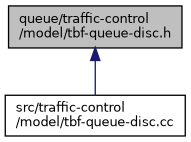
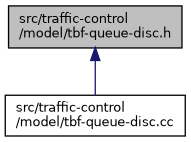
  digraph {
    node [color=black fontname=Helvetica fontsize=10 shape=record style=filled]
-   n1 [fillcolor=grey75 fontcolor=black height=0.2 label="queue/traffic-control\l/model/tbf-queue-disc.h" width=0.4]
+   n1 [fillcolor=grey75 fontcolor=black height=0.2 label="src/traffic-control\l/model/tbf-queue-disc.h" width=0.4]
    n2 [fillcolor=white height=0.2 label="src/traffic-control\l/model/tbf-queue-disc.cc" width=0.4]
    n1 -> n2 [color=midnightblue dir=back fontname=Helvetica fontsize=10 labelfontname=Helvetica labelfontsize=10 style=solid]
  }
